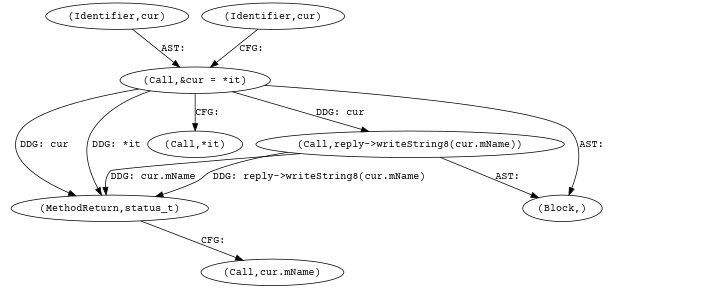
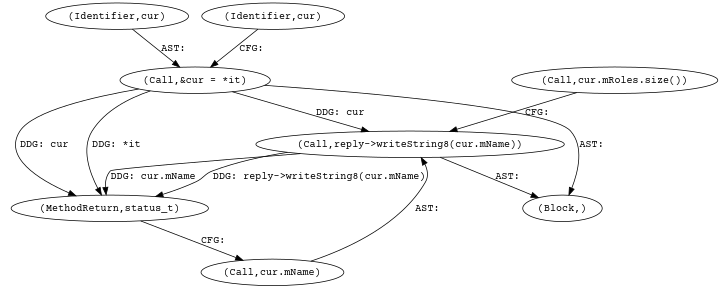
  digraph {
    fontname="Courier Prime"
    node [fontname="Courier Prime"]
    edge [fontname="Courier Prime"]
    n1 [label="(Call,reply->writeString8(cur.mName))"]
    n2 [label="(Block,)"]
    n3 [label="(MethodReturn,status_t)"]
    n4 [label="(Call,cur.mName)"]
    n5 [label="(Call,&cur = *it)"]
-   n6 [label="(Call,*it)"]
    n7 [label="(Identifier,cur)"]
+   n8 [label="(Call,cur.mRoles.size())"]
    n9 [label="(Identifier,cur)"]
    n1 -> n2 [label="AST: "]
    n1 -> n3 [label="DDG: cur.mName"]
    n1 -> n3 [label="DDG: reply->writeString8(cur.mName)"]
    n3 -> n4 [label="CFG: "]
+   n4 -> n1 [label="AST: "]
    n5 -> n1 [label="DDG: cur"]
    n5 -> n2 [label="AST: "]
    n5 -> n3 [label="DDG: cur"]
    n5 -> n3 [label="DDG: *it"]
-   n5 -> n6 [label="CFG: "]
    n7 -> n5 [label="AST: "]
+   n8 -> n1 [label="CFG: "]
    n9 -> n5 [label="CFG: "]
  }
